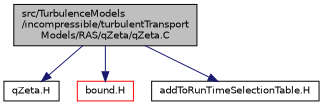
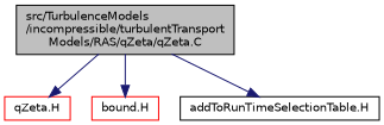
  digraph {
    node [color=black fontname=Helvetica fontsize=10 shape=record]
    edge [color=midnightblue fontname=Helvetica fontsize=10 labelfontname=Helvetica labelfontsize=10 style=solid]
    n1 [fillcolor=grey75 fontcolor=black height=0.2 label="src/TurbulenceModels\l/incompressible/turbulentTransport\lModels/RAS/qZeta/qZeta.C" style=filled width=0.4]
-   n2 [height=0.2 label="qZeta.H" width=0.4]
+   n2 [color=red height=0.2 label="qZeta.H" width=0.4]
    n3 [color=red height=0.2 label="bound.H" width=0.4]
    n4 [height=0.2 label="addToRunTimeSelectionTable.H" width=0.4]
    n1 -> n2
    n1 -> n3
    n1 -> n4
  }
